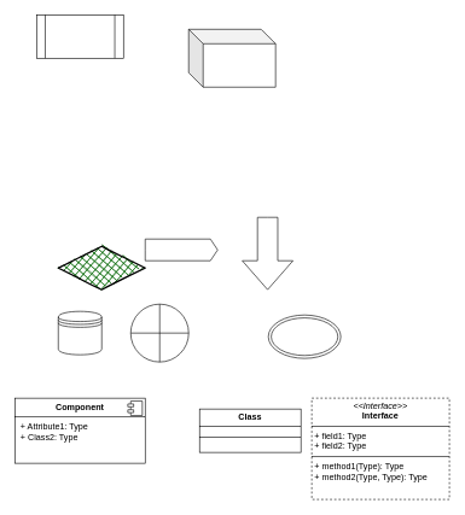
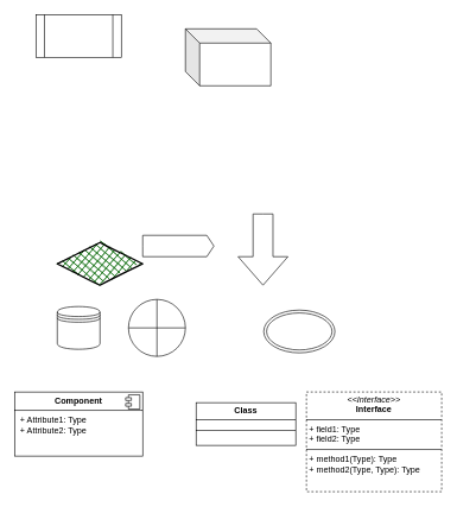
  <mxCell id="0" />
  <mxCell id="1" parent="0" />
  <mxCell id="2" value="" style="shape=datastore;whiteSpace=wrap;html=1;" vertex="1" parent="1"><mxGeometry x="80" y="430" width="60" height="60" as="geometry" /></mxCell>
  <mxCell id="3" value="" style="shape=orEllipse;perimeter=ellipsePerimeter;whiteSpace=wrap;html=1;backgroundOutline=1;" vertex="1" parent="1"><mxGeometry x="180" y="420" width="80" height="80" as="geometry" /></mxCell>
  <mxCell id="4" value="" style="ellipse;shape=doubleEllipse;whiteSpace=wrap;html=1;" vertex="1" parent="1"><mxGeometry x="370" y="435" width="100" height="60" as="geometry" /></mxCell>
  <mxCell id="5" value="" style="rhombus;whiteSpace=wrap;html=1;strokeWidth=2;fillWeight=-1;hachureGap=8;fillStyle=cross-hatch;fillColor=#006600;sketch=1;" vertex="1" parent="1"><mxGeometry x="80" y="340" width="120" height="60" as="geometry" /></mxCell>
  <mxCell id="6" value="" style="html=1;shadow=0;dashed=0;align=center;verticalAlign=middle;shape=mxgraph.arrows2.arrow;dy=0;dx=10;notch=0;" vertex="1" parent="1"><mxGeometry x="200" y="330" width="100" height="30" as="geometry" /></mxCell>
  <mxCell id="7" value="" style="html=1;shadow=0;dashed=0;align=center;verticalAlign=middle;shape=mxgraph.arrows2.arrow;dy=0.6;dx=40;direction=south;notch=0;" vertex="1" parent="1"><mxGeometry x="334" y="300" width="70" height="100" as="geometry" /></mxCell>
- <mxCell id="8" value="&lt;p style=&quot;margin:0px;margin-top:6px;text-align:center;&quot;&gt;&lt;b&gt;Component&lt;/b&gt;&lt;/p&gt;&lt;hr size=&quot;1&quot; style=&quot;border-style:solid;&quot;/&gt;&lt;p style=&quot;margin:0px;margin-left:8px;&quot;&gt;+ Attribute1: Type&lt;br/&gt;+ Class2: Type&lt;/p&gt;" style="align=left;overflow=fill;html=1;dropTarget=0;whiteSpace=wrap;" vertex="1" parent="1"><mxGeometry x="20" y="550" width="180" height="90" as="geometry" /></mxCell>
+ <mxCell id="8" value="&lt;p style=&quot;margin:0px;margin-top:6px;text-align:center;&quot;&gt;&lt;b&gt;Component&lt;/b&gt;&lt;/p&gt;&lt;hr size=&quot;1&quot; style=&quot;border-style:solid;&quot;/&gt;&lt;p style=&quot;margin:0px;margin-left:8px;&quot;&gt;+ Attribute1: Type&lt;br/&gt;+ Attribute2: Type&lt;/p&gt;" style="align=left;overflow=fill;html=1;dropTarget=0;whiteSpace=wrap;" vertex="1" parent="1"><mxGeometry x="20" y="550" width="180" height="90" as="geometry" /></mxCell>
  <mxCell id="9" value="" style="shape=component;jettyWidth=8;jettyHeight=4;" vertex="1" parent="8"><mxGeometry x="1" width="20" height="20" relative="1" as="geometry"><mxPoint x="-24" y="4" as="offset" /></mxGeometry></mxCell>
  <mxCell id="10" value="&lt;p style=&quot;margin:0px;margin-top:4px;text-align:center;&quot;&gt;&lt;b&gt;Class&lt;/b&gt;&lt;/p&gt;&lt;hr size=&quot;1&quot; style=&quot;border-style:solid;&quot;/&gt;&lt;div style=&quot;height:2px;&quot;&gt;&lt;/div&gt;&lt;hr size=&quot;1&quot; style=&quot;border-style:solid;&quot;/&gt;&lt;div style=&quot;height:2px;&quot;&gt;&lt;/div&gt;" style="verticalAlign=top;align=left;overflow=fill;html=1;whiteSpace=wrap;" vertex="1" parent="1"><mxGeometry x="275" y="565" width="140" height="60" as="geometry" /></mxCell>
  <mxCell id="11" value="&lt;p style=&quot;margin:0px;margin-top:4px;text-align:center;&quot;&gt;&lt;i&gt;&amp;lt;&amp;lt;Interface&amp;gt;&amp;gt;&lt;/i&gt;&lt;br/&gt;&lt;b&gt;Interface&lt;/b&gt;&lt;/p&gt;&lt;hr size=&quot;1&quot; style=&quot;border-style:solid;&quot;/&gt;&lt;p style=&quot;margin:0px;margin-left:4px;&quot;&gt;+ field1: Type&lt;br/&gt;+ field2: Type&lt;/p&gt;&lt;hr size=&quot;1&quot; style=&quot;border-style:solid;&quot;/&gt;&lt;p style=&quot;margin:0px;margin-left:4px;&quot;&gt;+ method1(Type): Type&lt;br/&gt;+ method2(Type, Type): Type&lt;/p&gt;" style="verticalAlign=top;align=left;overflow=fill;html=1;whiteSpace=wrap;dashed=1;" vertex="1" parent="1"><mxGeometry x="430" y="550" width="190" height="140" as="geometry" /></mxCell>
  <mxCell id="12" value="" style="shape=process;whiteSpace=wrap;html=1;backgroundOutline=1;" vertex="1" parent="1"><mxGeometry x="50" y="20" width="120" height="60" as="geometry" /></mxCell>
  <mxCell id="13" value="" style="shape=cube;whiteSpace=wrap;html=1;boundedLbl=1;backgroundOutline=1;darkOpacity=0.05;darkOpacity2=0.1;" vertex="1" parent="1"><mxGeometry x="260" y="40" width="120" height="80" as="geometry" /></mxCell>
